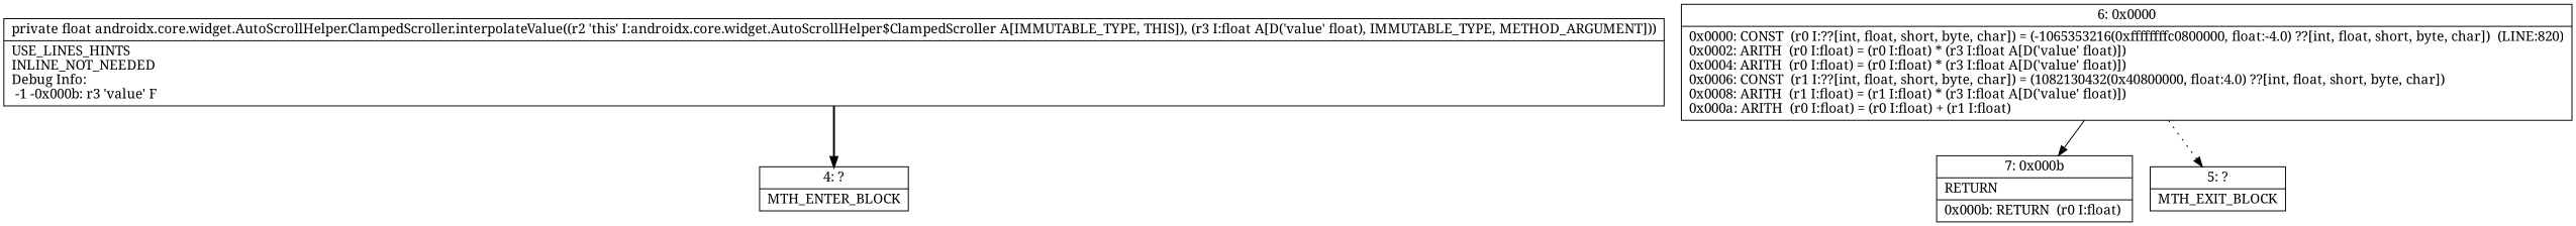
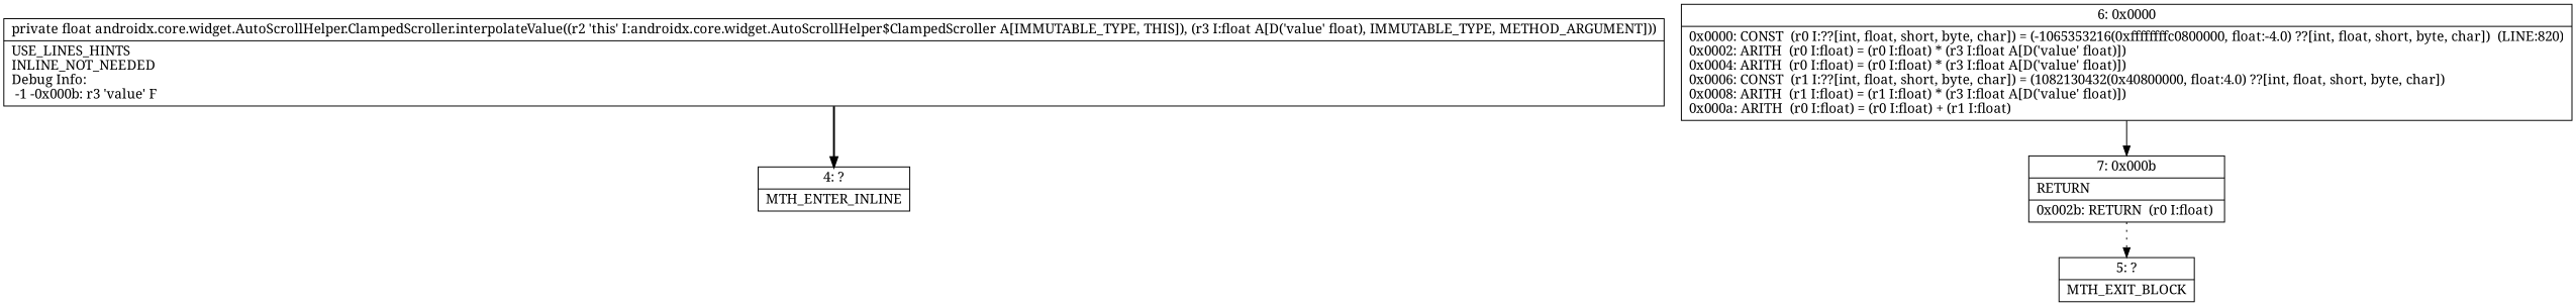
  digraph {
    fontname="Noto Serif"
    node [fontname="Noto Serif" shape=record]
    edge [fontname="Noto Serif"]
-   n1 [label="{4\:\ ?|MTH_ENTER_BLOCK\l}"]
+   n1 [label="{4\:\ ?|MTH_ENTER_INLINE\l}"]
    n2 [label="{6\:\ 0x0000|0x0000: CONST  (r0 I:??[int, float, short, byte, char]) = (\-1065353216(0xffffffffc0800000, float:\-4.0) ??[int, float, short, byte, char])  (LINE:820)\l0x0002: ARITH  (r0 I:float) = (r0 I:float) * (r3 I:float A[D('value' float)]) \l0x0004: ARITH  (r0 I:float) = (r0 I:float) * (r3 I:float A[D('value' float)]) \l0x0006: CONST  (r1 I:??[int, float, short, byte, char]) = (1082130432(0x40800000, float:4.0) ??[int, float, short, byte, char]) \l0x0008: ARITH  (r1 I:float) = (r1 I:float) * (r3 I:float A[D('value' float)]) \l0x000a: ARITH  (r0 I:float) = (r0 I:float) + (r1 I:float) \l}"]
-   n3 [label="{7\:\ 0x000b|RETURN\l|0x000b: RETURN  (r0 I:float) \l}"]
+   n3 [label="{7\:\ 0x000b|RETURN\l|0x002b: RETURN  (r0 I:float) \l}"]
    n4 [label="{5\:\ ?|MTH_EXIT_BLOCK\l}"]
    n5 [label="{private float androidx.core.widget.AutoScrollHelper.ClampedScroller.interpolateValue((r2 'this' I:androidx.core.widget.AutoScrollHelper$ClampedScroller A[IMMUTABLE_TYPE, THIS]), (r3 I:float A[D('value' float), IMMUTABLE_TYPE, METHOD_ARGUMENT]))  | USE_LINES_HINTS\lINLINE_NOT_NEEDED\lDebug Info:\l  \-1 \-0x000b: r3 'value' F\l}"]
    n2 -> n3 [style=solid]
-   n2 -> n4 [style=dotted]
+   n3 -> n4 [style=dotted]
    n5 -> n1 [style=bold]
  }
